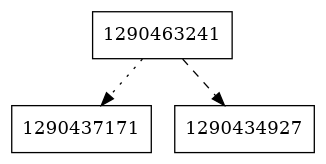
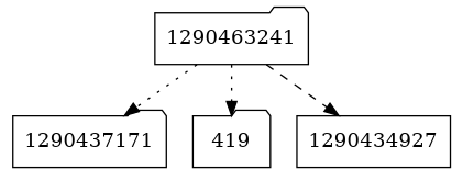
  strict digraph {
    node [shape=folder]
    edge [style=dotted]
-   1290437171 [shape=box]
-   1290463241 [shape=box]
+   1290437171
+   1290463241
+   419
    1290434927 [shape=box]
    1290463241 -> 1290437171
+   1290463241 -> 419
    1290463241 -> 1290434927 [style=dashed]
  }
